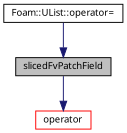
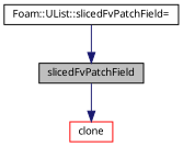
  digraph {
    fontname="Noto Sans"
    rankdir=TB
    node [color=black fontname="Noto Sans" fontsize=10 shape=record]
    edge [color=midnightblue fontname="Noto Sans" fontsize=10 labelfontname=FreeSans labelfontsize=10 style=solid]
    n1 [fillcolor=grey75 fontcolor=black height=0.2 label=slicedFvPatchField style=filled width=0.4]
-   n2 [color=red height=0.2 label=operator width=0.4]
-   n3 [height=0.2 label="Foam::UList::operator=" width=0.4]
+   n2 [color=red height=0.2 label=clone width=0.4]
+   n3 [height=0.2 label="Foam::UList::slicedFvPatchField=" width=0.4]
    n1 -> n2
    n3 -> n1
  }
